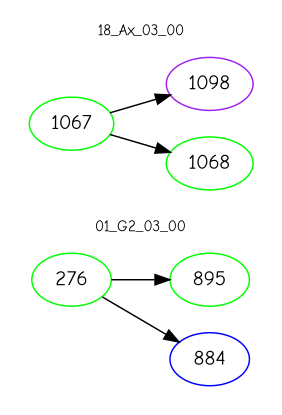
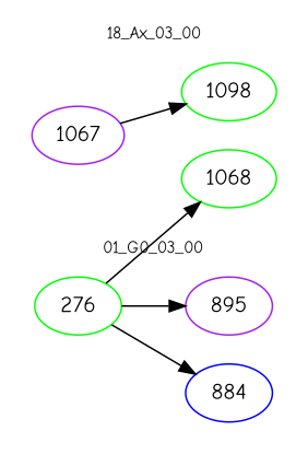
  digraph {
    fontname="Comic Neue"
    rankdir=LR
    node [color=green fontname="Comic Neue"]
    edge [color=black fontname="Comic Neue"]
-   n1 [label=1067]
+   n1 [color=purple label=1067]
    n2 [label=1068]
-   n3 [color=purple label=1098]
+   n3 [label=1098]
    n4 [label=276]
    n5 [color=blue label=884]
-   n6 [label=895]
+   n6 [color=purple label=895]
    subgraph cluster_1 {
      color=white
      fontsize=10
      label="18_Ax_03_00"
      n1
      n2
      n3
    }
    subgraph cluster_2 {
      color=white
      fontsize=10
-     label="01_G2_03_00"
+     label="01_G0_03_00"
      n4
      n5
      n6
    }
-   n1 -> n2
+   n4 -> n2
    n1 -> n3
    n4 -> n5
    n4 -> n6
  }
